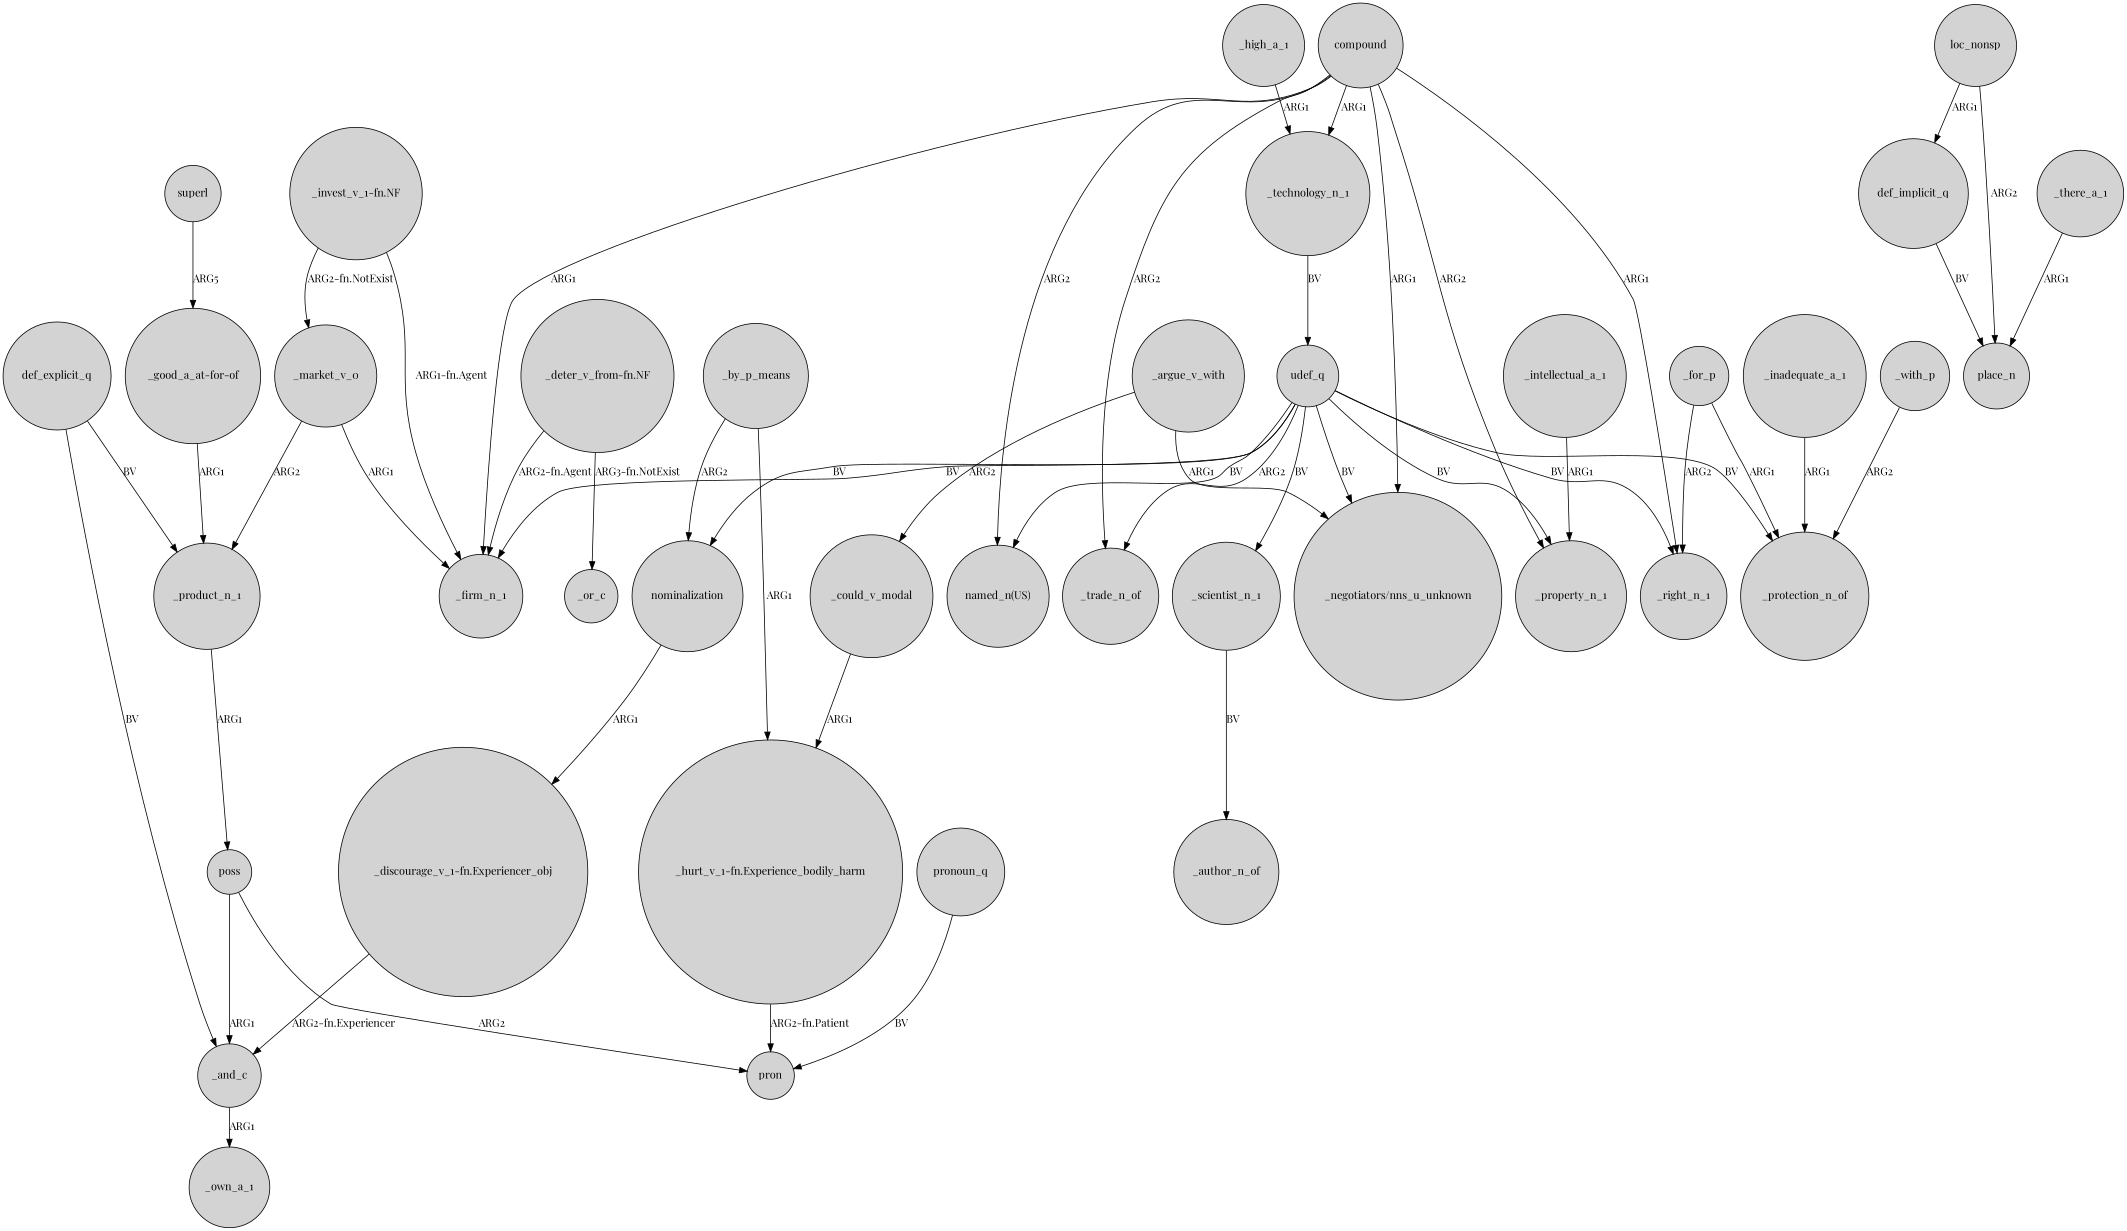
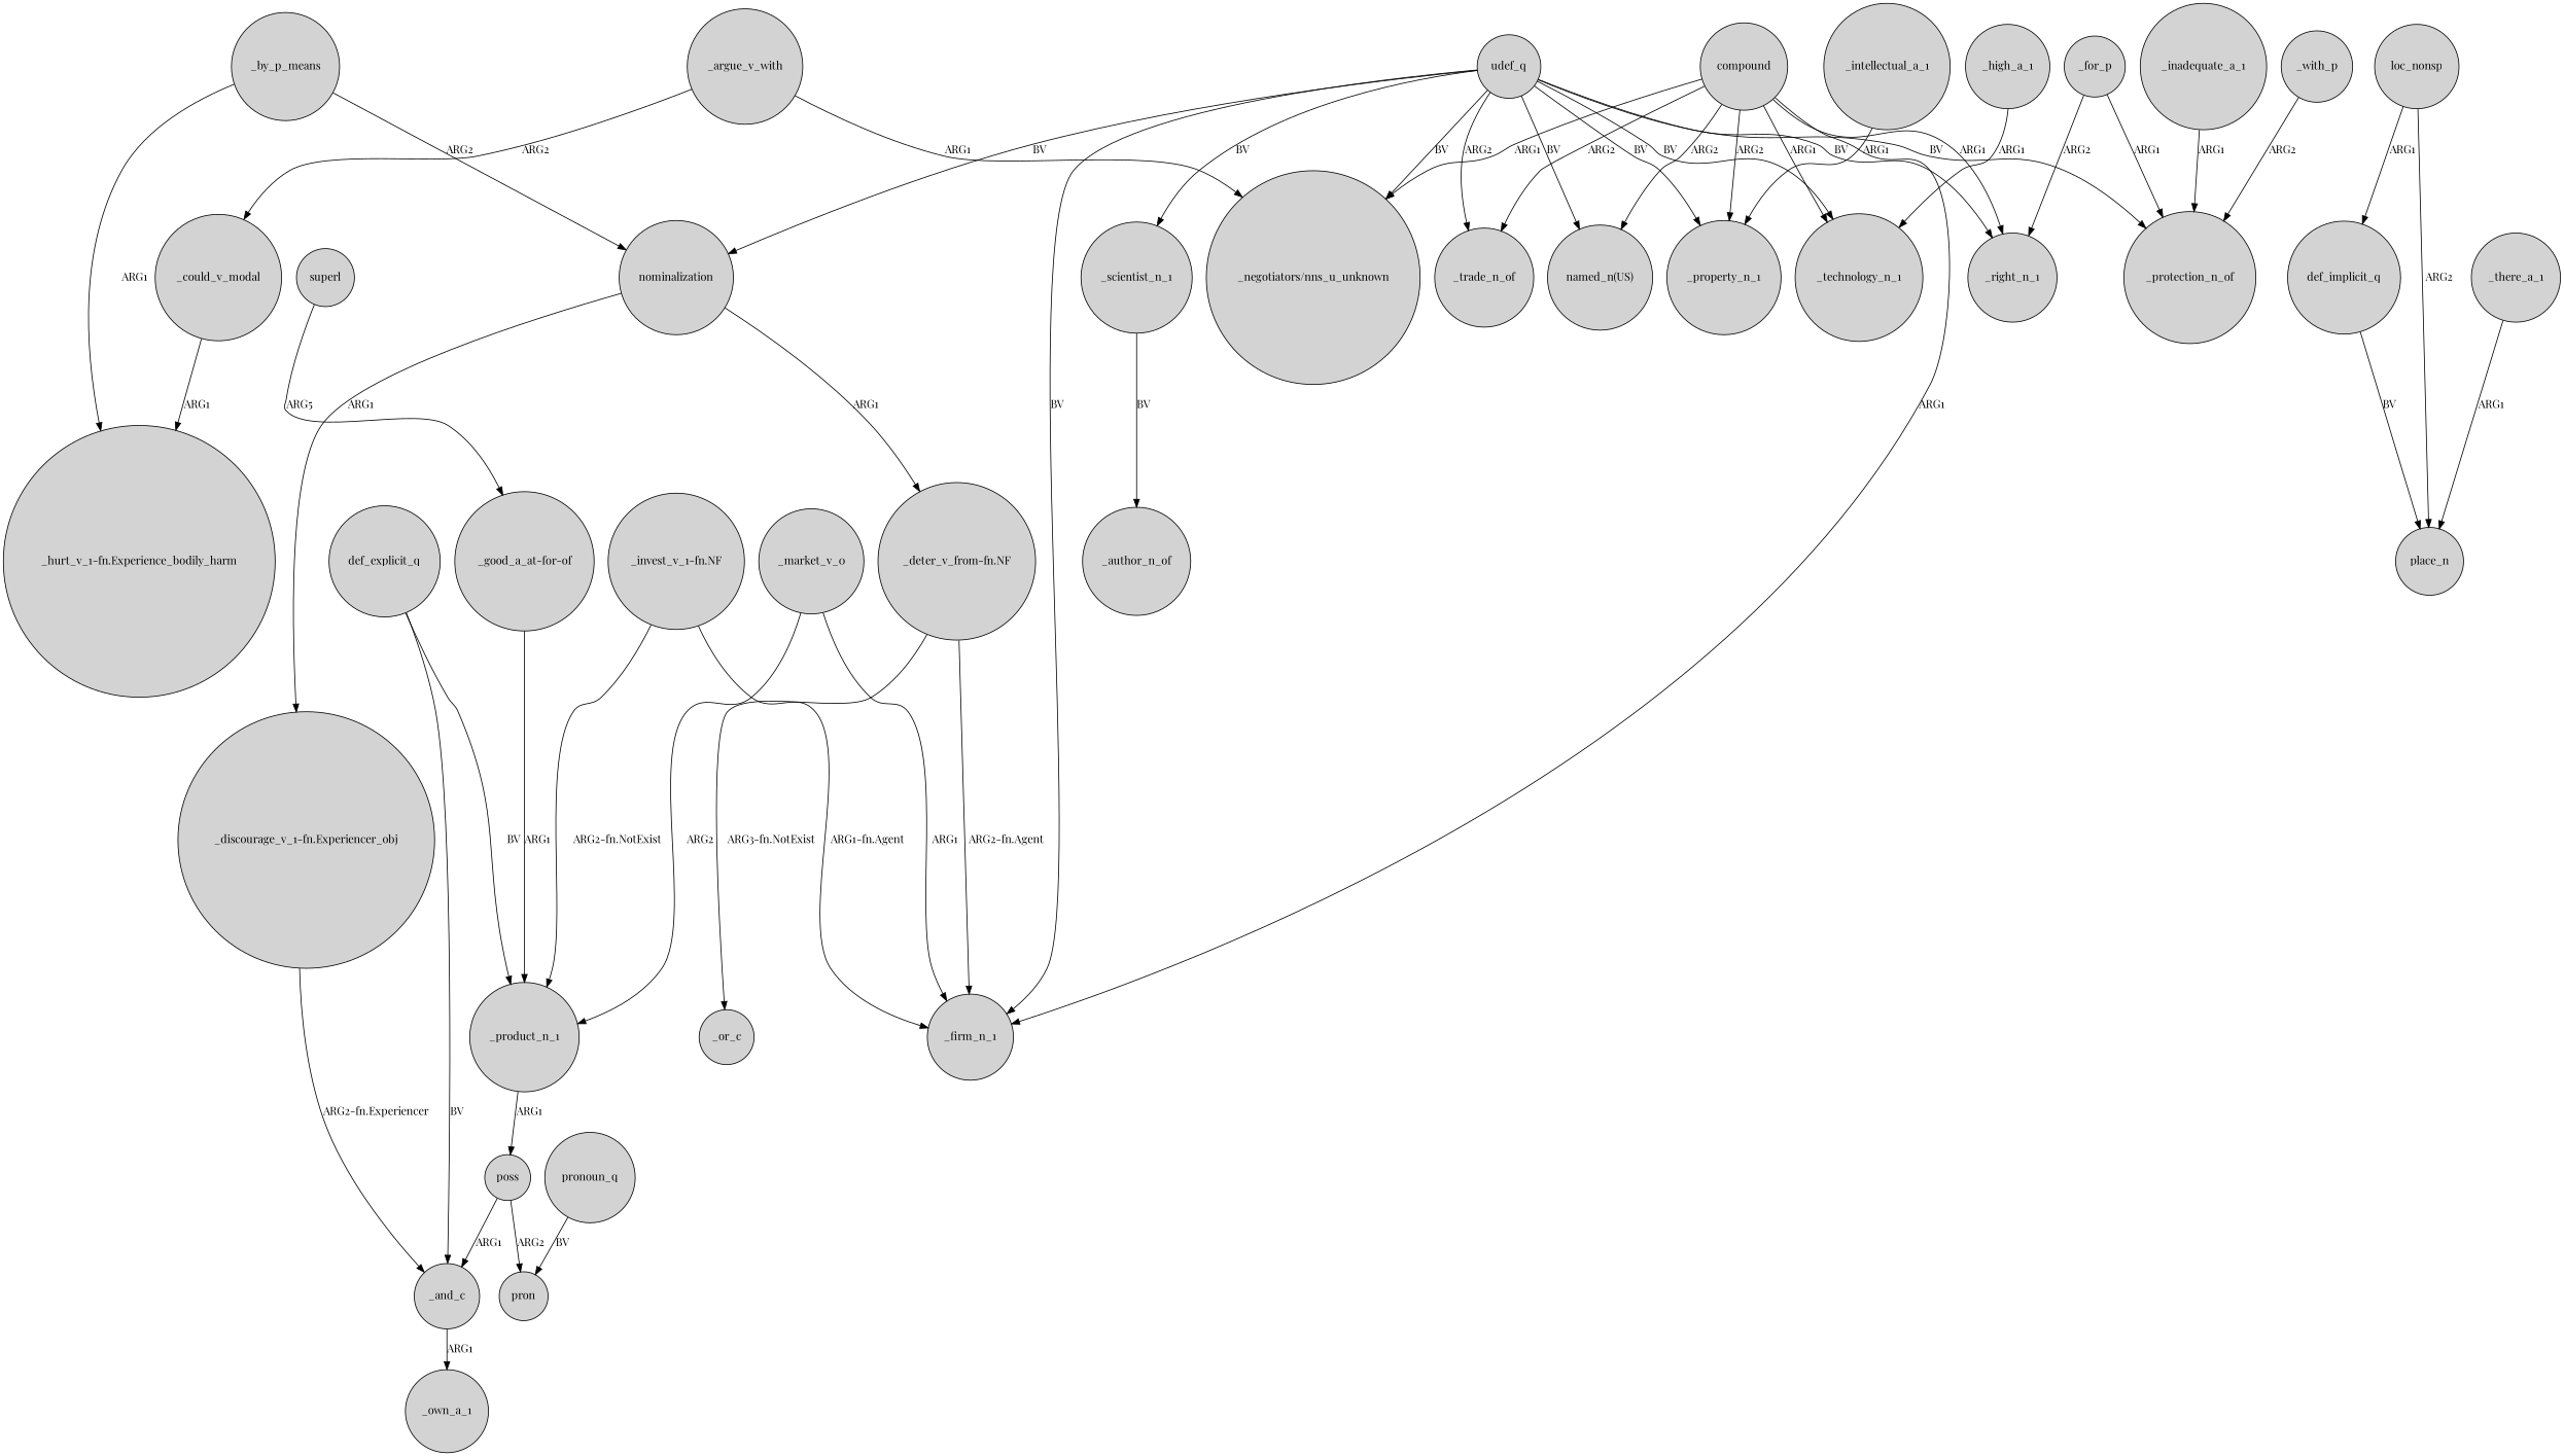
  digraph {
    fontname="Playfair Display"
    node [fontname="Playfair Display" shape=circle style=filled]
    edge [fontname="Playfair Display"]
    def_explicit_q
    _product_n_1
    _and_c
    poss
    _own_a_1
    udef_q
    "_negotiators/nns_u_unknown"
    _trade_n_of
    "named_n(US)"
    nominalization
    _technology_n_1
    _firm_n_1
    _protection_n_of
    _property_n_1
    _right_n_1
    _scientist_n_1
    "_deter_v_from-fn.NF"
    "_discourage_v_1-fn.Experiencer_obj"
    _author_n_of
    _by_p_means
    "_hurt_v_1-fn.Experience_bodily_harm"
    pron
    _or_c
    compound
    n25 [label=_market_v_0]
    "_invest_v_1-fn.NF"
    _argue_v_with
    _could_v_modal
    _inadequate_a_1
    def_implicit_q
    place_n
    _for_p
    loc_nonsp
    pronoun_q
    _high_a_1
    superl
    "_good_a_at-for-of"
    _intellectual_a_1
    _with_p
    _there_a_1
    def_explicit_q -> _product_n_1 [label=BV]
    def_explicit_q -> _and_c [label=BV]
    _product_n_1 -> poss [label=ARG1]
    _and_c -> _own_a_1 [label=ARG1]
    poss -> _and_c [label=ARG1]
    poss -> pron [label=ARG2]
    udef_q -> "_negotiators/nns_u_unknown" [label=BV]
    udef_q -> _trade_n_of [label=ARG2]
    udef_q -> "named_n(US)" [label=BV]
    udef_q -> nominalization [label=BV]
-   _technology_n_1 -> udef_q [label=BV]
+   udef_q -> _technology_n_1 [label=BV]
    udef_q -> _firm_n_1 [label=BV]
    udef_q -> _protection_n_of [label=BV]
    udef_q -> _property_n_1 [label=BV]
    udef_q -> _right_n_1 [label=BV]
    udef_q -> _scientist_n_1 [label=BV]
+   nominalization -> "_deter_v_from-fn.NF" [label=ARG1]
    nominalization -> "_discourage_v_1-fn.Experiencer_obj" [label=ARG1]
    _scientist_n_1 -> _author_n_of [label=BV]
    "_deter_v_from-fn.NF" -> _firm_n_1 [label="ARG2-fn.Agent"]
    "_deter_v_from-fn.NF" -> _or_c [label="ARG3-fn.NotExist"]
    "_discourage_v_1-fn.Experiencer_obj" -> _and_c [label="ARG2-fn.Experiencer"]
    _by_p_means -> nominalization [label=ARG2]
    _by_p_means -> "_hurt_v_1-fn.Experience_bodily_harm" [label=ARG1]
-   "_hurt_v_1-fn.Experience_bodily_harm" -> pron [label="ARG2-fn.Patient"]
    compound -> "_negotiators/nns_u_unknown" [label=ARG1]
    compound -> _trade_n_of [label=ARG2]
    compound -> "named_n(US)" [label=ARG2]
    compound -> _technology_n_1 [label=ARG1]
    compound -> _firm_n_1 [label=ARG1]
    compound -> _property_n_1 [label=ARG2]
    compound -> _right_n_1 [label=ARG1]
    n25 -> _product_n_1 [label=ARG2]
    n25 -> _firm_n_1 [label=ARG1]
-   "_invest_v_1-fn.NF" -> n25 [label="ARG2-fn.NotExist"]
+   "_invest_v_1-fn.NF" -> _product_n_1 [label="ARG2-fn.NotExist"]
    "_invest_v_1-fn.NF" -> _firm_n_1 [label="ARG1-fn.Agent"]
    _argue_v_with -> "_negotiators/nns_u_unknown" [label=ARG1]
    _argue_v_with -> _could_v_modal [label=ARG2]
    _could_v_modal -> "_hurt_v_1-fn.Experience_bodily_harm" [label=ARG1]
    _inadequate_a_1 -> _protection_n_of [label=ARG1]
    def_implicit_q -> place_n [label=BV]
    _for_p -> _protection_n_of [label=ARG1]
    _for_p -> _right_n_1 [label=ARG2]
    loc_nonsp -> def_implicit_q [label=ARG1]
    loc_nonsp -> place_n [label=ARG2]
    pronoun_q -> pron [label=BV]
    _high_a_1 -> _technology_n_1 [label=ARG1]
    superl -> "_good_a_at-for-of" [label=ARG5]
    "_good_a_at-for-of" -> _product_n_1 [label=ARG1]
    _intellectual_a_1 -> _property_n_1 [label=ARG1]
    _with_p -> _protection_n_of [label=ARG2]
    _there_a_1 -> place_n [label=ARG1]
  }
